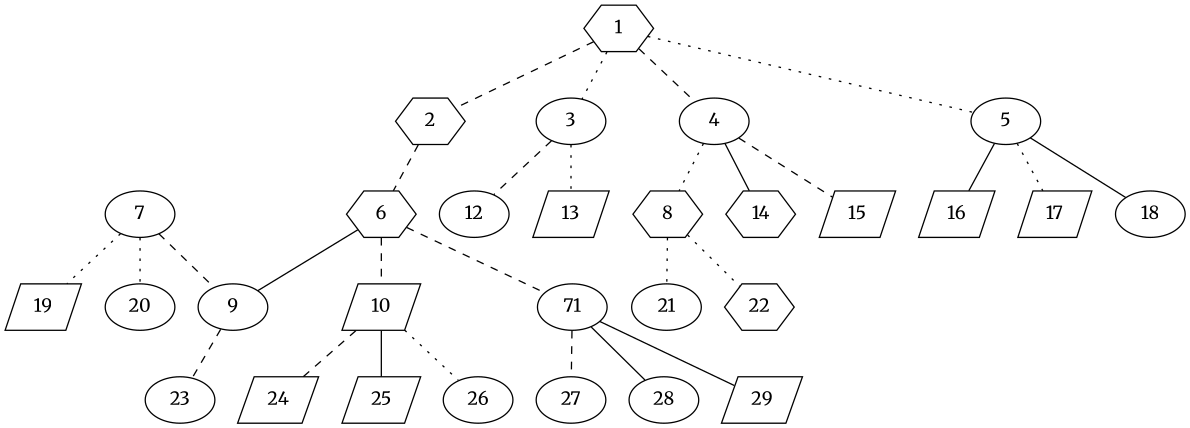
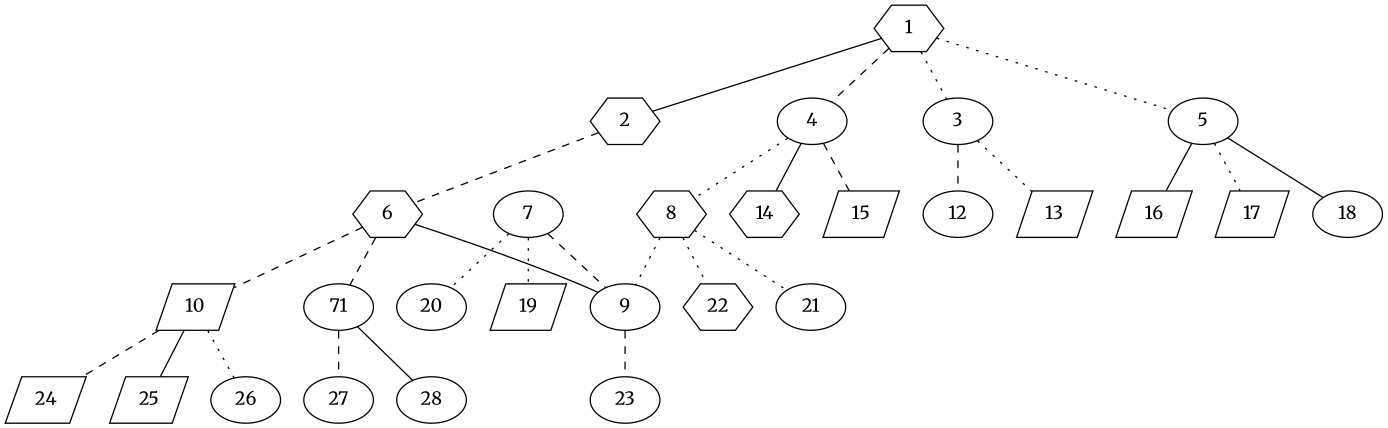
  graph {
    fontname=Merriweather
    node [chem=H fontname=Merriweather shape=ellipse]
    edge [fontname=Merriweather style=dotted valence=1]
    1 [chem=C shape=hexagon]
    2 [chem=O shape=hexagon]
    3 [chem=C]
    4 [chem=C]
    5 [chem=C]
    6 [chem=C shape=hexagon]
    12
    13 [shape=parallelogram]
    8 [chem=C shape=hexagon]
    14 [shape=hexagon]
    15 [shape=parallelogram]
    16 [shape=parallelogram]
    17 [shape=parallelogram]
    18
    9 [chem=C]
    10 [chem=C shape=parallelogram]
    n17 [chem=C label=71]
    7 [chem=C]
    19 [shape=parallelogram]
    20
    21
    22 [shape=hexagon]
    23
    24 [shape=parallelogram]
    25 [shape=parallelogram]
    26
    27
    28
-   29 [shape=parallelogram]
-   1 -- 2 [style=dashed]
+   1 -- 2 [style=solid]
    1 -- 3
    1 -- 4 [style=dashed]
    1 -- 5
    2 -- 6 [style=dashed]
    3 -- 12 [style=dashed]
    3 -- 13
    4 -- 8
    4 -- 14 [style=solid]
    4 -- 15 [style=dashed]
    5 -- 16 [style=solid]
    5 -- 17
    5 -- 18 [style=solid]
    6 -- 9 [style=solid]
    6 -- 10 [style=dashed]
    6 -- n17 [style=dashed]
+   8 -- 9
    8 -- 21
    8 -- 22
    9 -- 23 [style=dashed]
    10 -- 24 [style=dashed]
    10 -- 25 [style=solid]
    10 -- 26
    n17 -- 27 [style=dashed]
    n17 -- 28 [style=solid]
-   n17 -- 29 [style=solid]
    7 -- 9 [style=dashed]
    7 -- 19
    7 -- 20
  }
